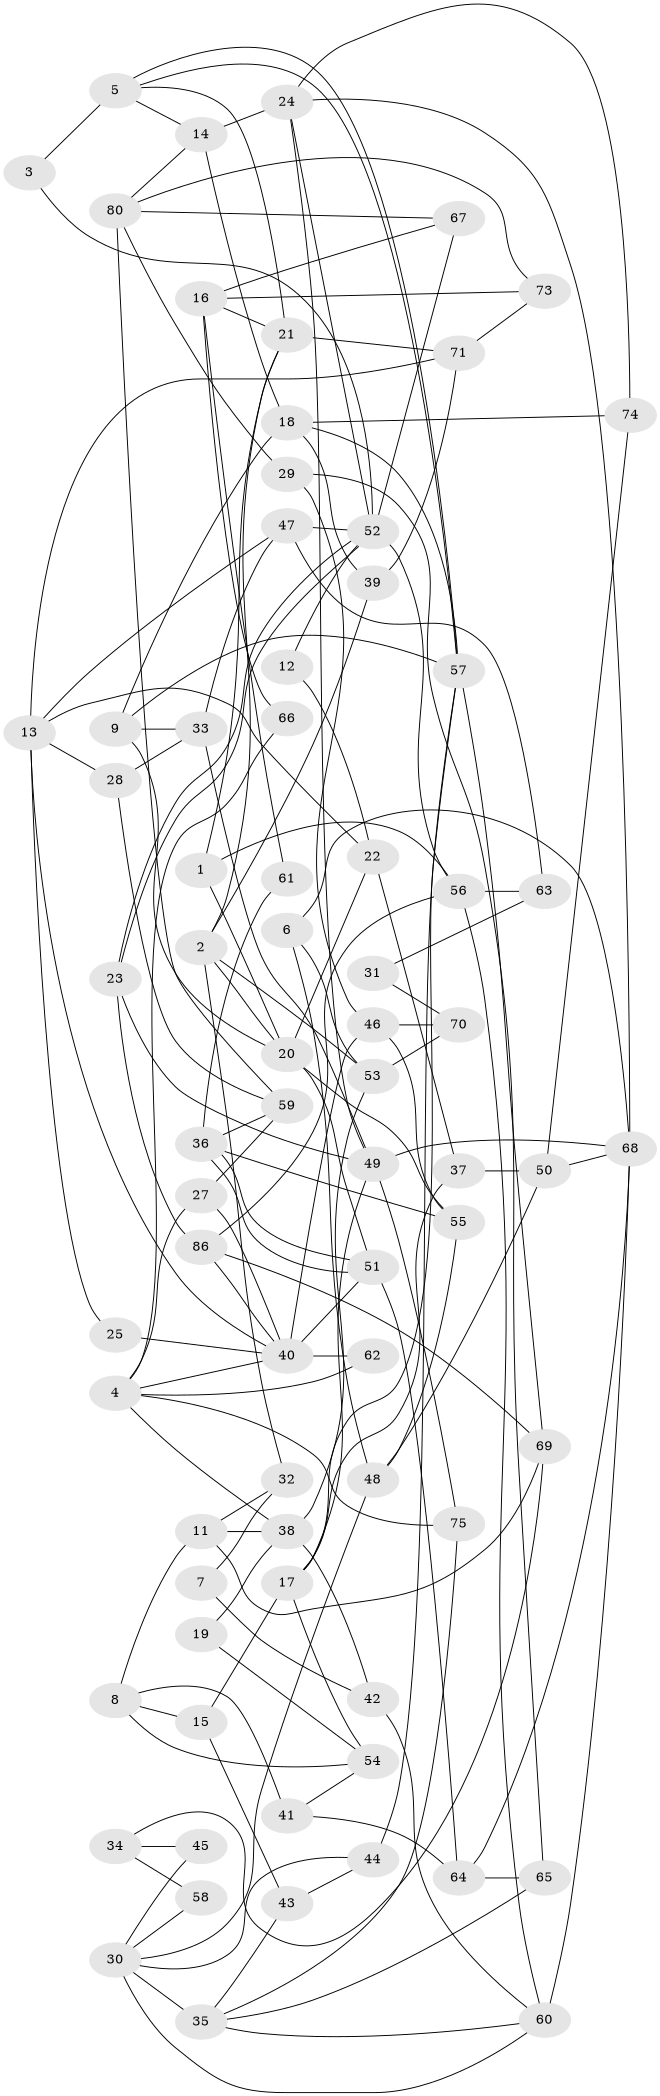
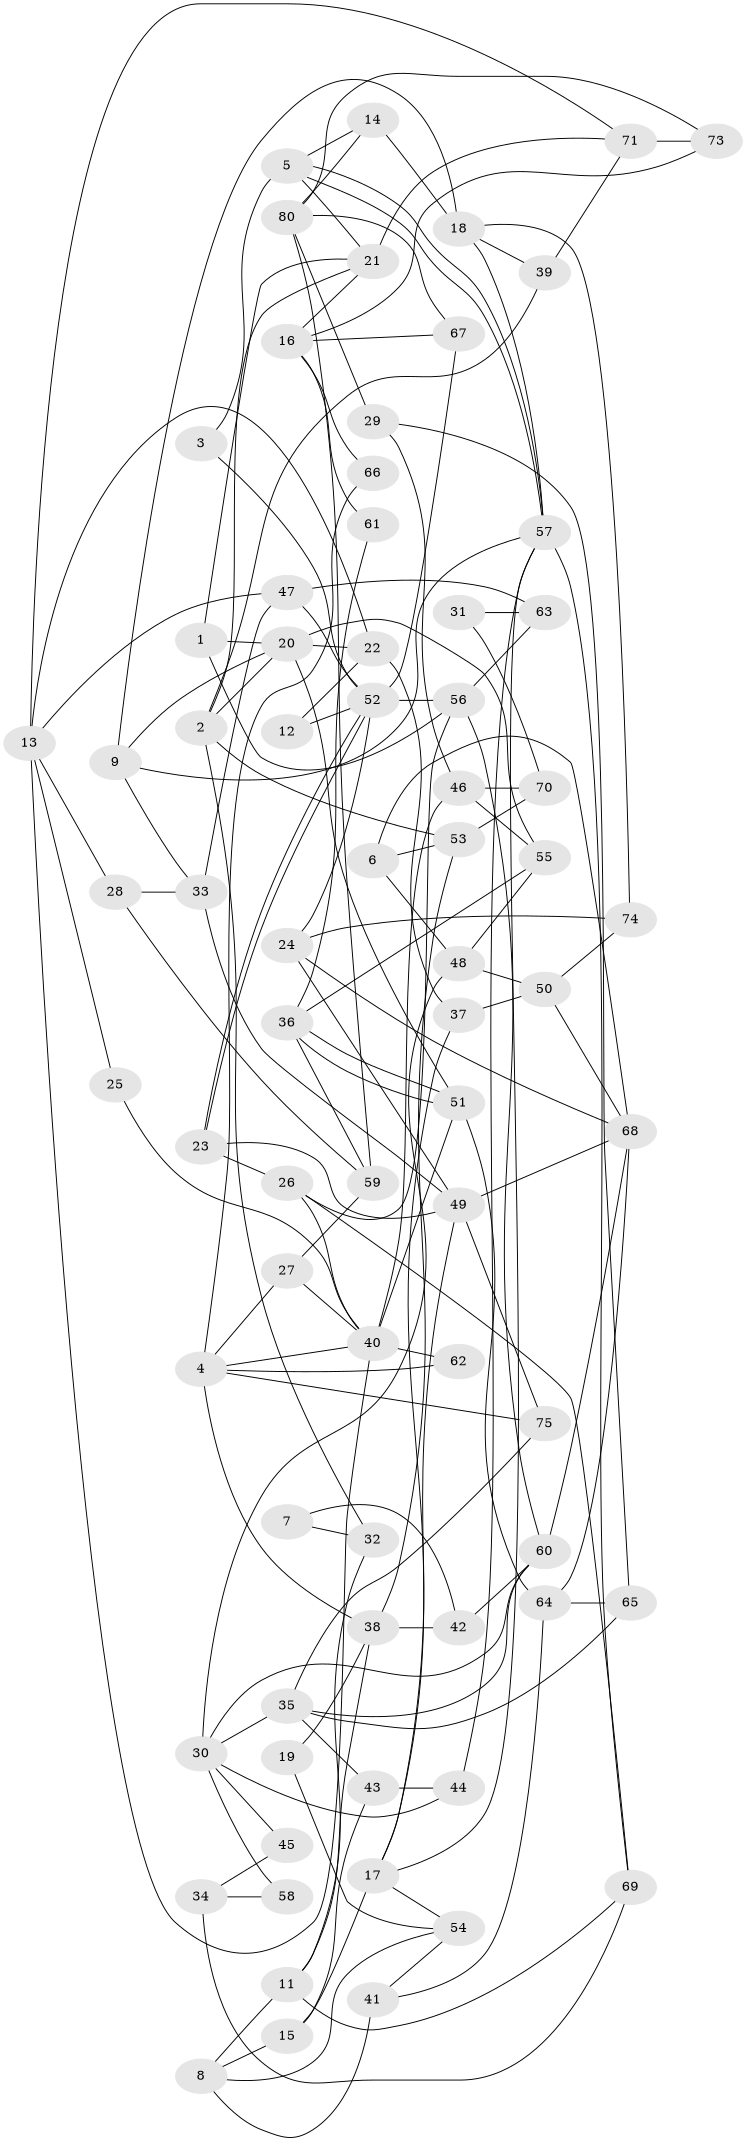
  graph {
    rankdir=LR
    node [color=gray90 style=filled]
    1
    20
    21
    56
    51
    22
    55
    71
    60
    63
    2
    32
    39
    53
    70
    3
    5
    52
    14
    57
    67
    4
    27
    38
    40
    62
    66
    75
    59
    42
    46
    18
    24
    69
    6
    48
    68
    50
    7
    64
    8
    11
    15
    41
    54
    17
    43
    9
    33
    74
    47
    49
    n53 [label=80]
    29
    73
    65
    12
    37
    13
    25
    28
    44
    16
    61
    19
    23
-   26 [label=86]
+   26
    30
    35
    45
    58
    31
    34
    36
    1 -- 20
    1 -- 21
    1 -- 56
    20 -- 51
    20 -- 22
    20 -- 55
    21 -- 71
    56 -- 60
    56 -- 63
    51 -- 64
    22 -- 37
    71 -- 73
    60 -- 68
    2 -- 20
    2 -- 21
    2 -- 32
    2 -- 39
    2 -- 53
    39 -- 71
    53 -- 70
    3 -- 5
    3 -- 52
    5 -- 21
    5 -- 14
    5 -- 57
    5 -- 57
    52 -- 56
    52 -- 67
    14 -- 18
-   14 -- 24
    57 -- 69
    4 -- 27
    4 -- 38
    4 -- 40
    4 -- 62
    4 -- 66
    4 -- 75
    27 -- 40
    27 -- 59
    38 -- 53
    38 -- 42
    40 -- 51
    40 -- 62
    40 -- 46
    42 -- 60
    46 -- 55
    46 -- 70
    18 -- 39
    18 -- 57
    18 -- 74
    24 -- 52
    24 -- 68
    24 -- 74
    24 -- 49
    6 -- 53
    6 -- 48
    6 -- 68
    48 -- 55
    48 -- 50
    50 -- 68
    50 -- 74
    7 -- 32
    7 -- 42
    64 -- 68
    64 -- 65
    8 -- 11
    8 -- 15
    8 -- 41
    8 -- 54
    11 -- 32
    11 -- 38
    11 -- 69
    15 -- 17
    15 -- 43
    41 -- 64
    41 -- 54
    17 -- 57
    17 -- 54
    17 -- 49
    17 -- 37
    43 -- 44
    9 -- 20
    9 -- 57
    9 -- 18
    9 -- 33
    33 -- 47
    33 -- 49
    47 -- 63
    47 -- 52
    49 -- 75
    49 -- 68
    n53 -- 14
    n53 -- 67
    n53 -- 59
    n53 -- 29
    n53 -- 73
    29 -- 46
    29 -- 65
    12 -- 22
    12 -- 52
    37 -- 50
    13 -- 22
    13 -- 71
    13 -- 40
    13 -- 47
    13 -- 25
    13 -- 28
    25 -- 40
    28 -- 59
    28 -- 33
    44 -- 57
    16 -- 21
    16 -- 67
    16 -- 66
    16 -- 73
    16 -- 61
    19 -- 38
    19 -- 54
    23 -- 52
    23 -- 52
    23 -- 49
    23 -- 26
    26 -- 56
    26 -- 40
    26 -- 69
    30 -- 60
    30 -- 48
    30 -- 44
    30 -- 35
    30 -- 45
    30 -- 58
    35 -- 60
    35 -- 75
    35 -- 43
    35 -- 65
    31 -- 63
    31 -- 70
    34 -- 69
    34 -- 45
    34 -- 58
    36 -- 51
    36 -- 51
    36 -- 55
    36 -- 59
    36 -- 61
  }
